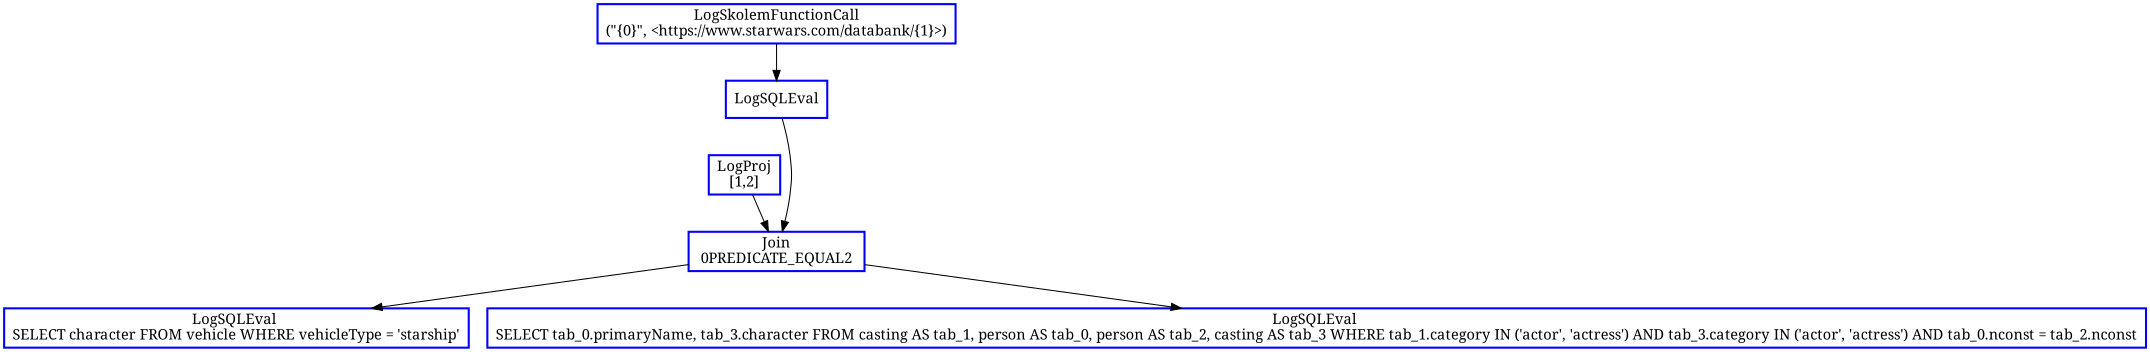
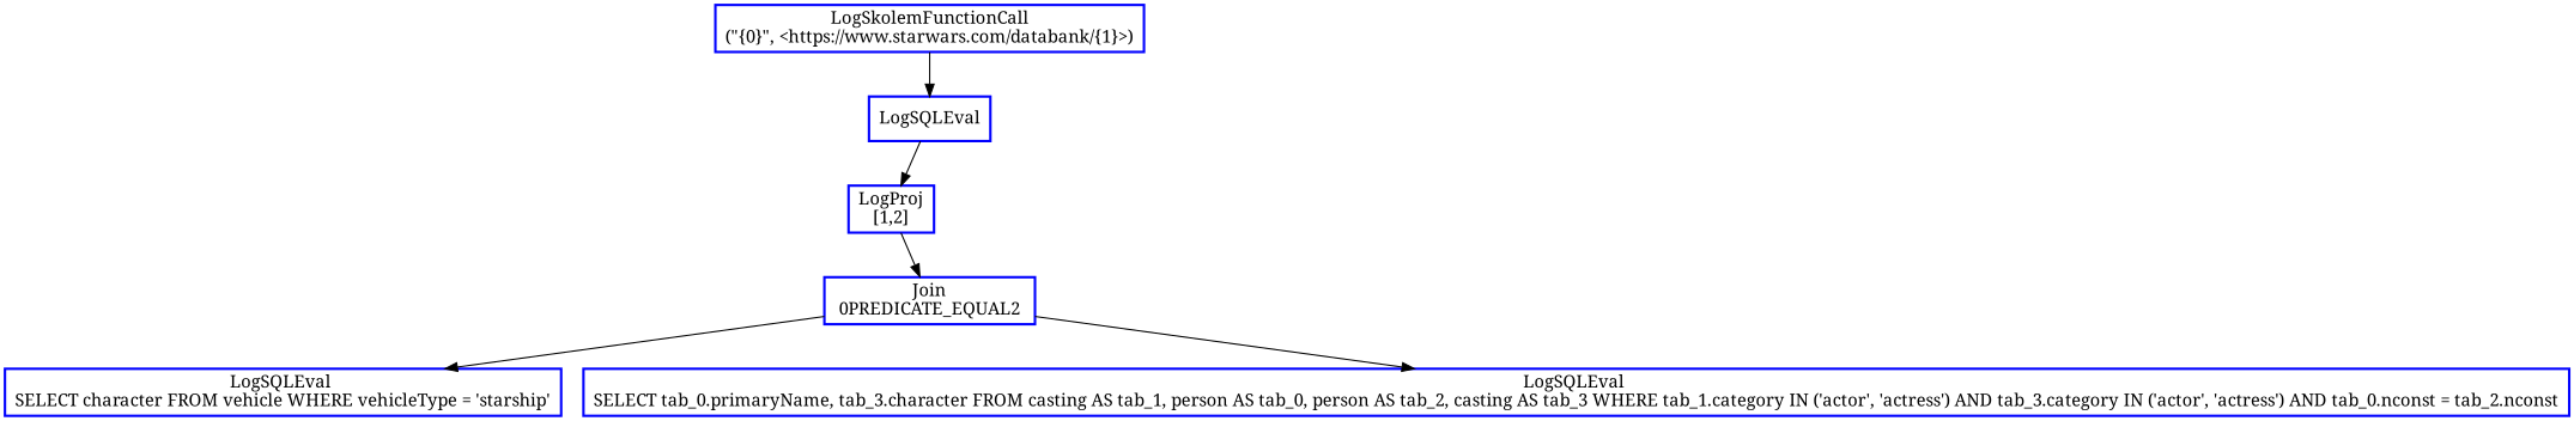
  digraph {
    fontname="Noto Serif"
    node [color=blue fontcolor=black fontname="Noto Serif" shape=rectangle style=bold]
    edge [fontname="Noto Serif"]
    n1 [label="LogSkolemFunctionCall\n(\"{0}\", <https://www.starwars.com/databank/{1}>)"]
    n2 [label=LogSQLEval]
    n3 [label="LogProj\n[1,2]"]
    n4 [label="Join\n 0PREDICATE_EQUAL2 "]
    n5 [label="LogSQLEval \nSELECT character FROM vehicle WHERE vehicleType = 'starship'"]
    n6 [label="LogSQLEval \nSELECT tab_0.primaryName, tab_3.character FROM casting AS tab_1, person AS tab_0, person AS tab_2, casting AS tab_3 WHERE tab_1.category IN ('actor', 'actress') AND tab_3.category IN ('actor', 'actress') AND tab_0.nconst = tab_2.nconst"]
    n1 -> n2
-   n2 -> n4
+   n2 -> n3
    n3 -> n4
    n4 -> n5
    n4 -> n6
  }
